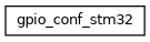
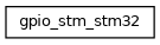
  digraph {
    rankdir=TB
-   n1 [color=black fillcolor=white fontname=Helvetica fontsize=10 height=0.2 label=gpio_conf_stm32 shape=record style=filled width=0.4]
+   n1 [color=black fillcolor=white fontname=Helvetica fontsize=10 height=0.2 label=gpio_stm_stm32 shape=record style=filled width=0.4]
  }
